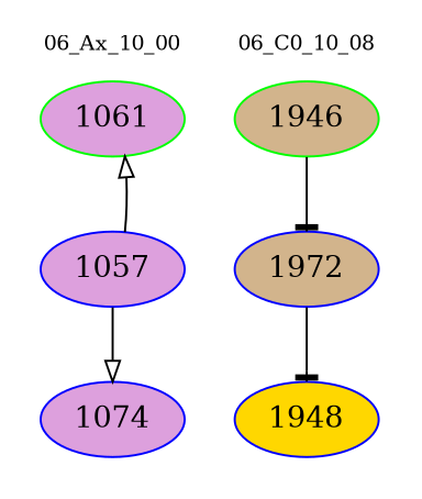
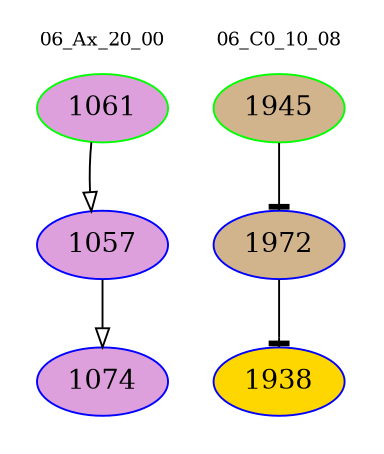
  digraph {
    node [color=blue fillcolor=plum style=filled]
    edge [arrowhead=onormal color=black]
    n1 [color=green label=1061]
    n2 [label=1057]
    n3 [label=1074]
-   n4 [color=green fillcolor=tan label=1946]
+   n4 [color=green fillcolor=tan label=1945]
    n5 [fillcolor=tan label=1972]
-   n6 [fillcolor=gold label=1948]
+   n6 [fillcolor=gold label=1938]
    subgraph cluster_1 {
      color=white
      fontsize=10
-     label="06_Ax_10_00"
+     label="06_Ax_20_00"
      n1
      n2
      n3
    }
    subgraph cluster_2 {
      color=white
      fontsize=10
      label="06_C0_10_08"
      n4
      n5
      n6
    }
-   n2 -> n1
+   n1 -> n2
    n2 -> n3
    n4 -> n5 [arrowhead=tee]
    n5 -> n6 [arrowhead=tee]
  }
